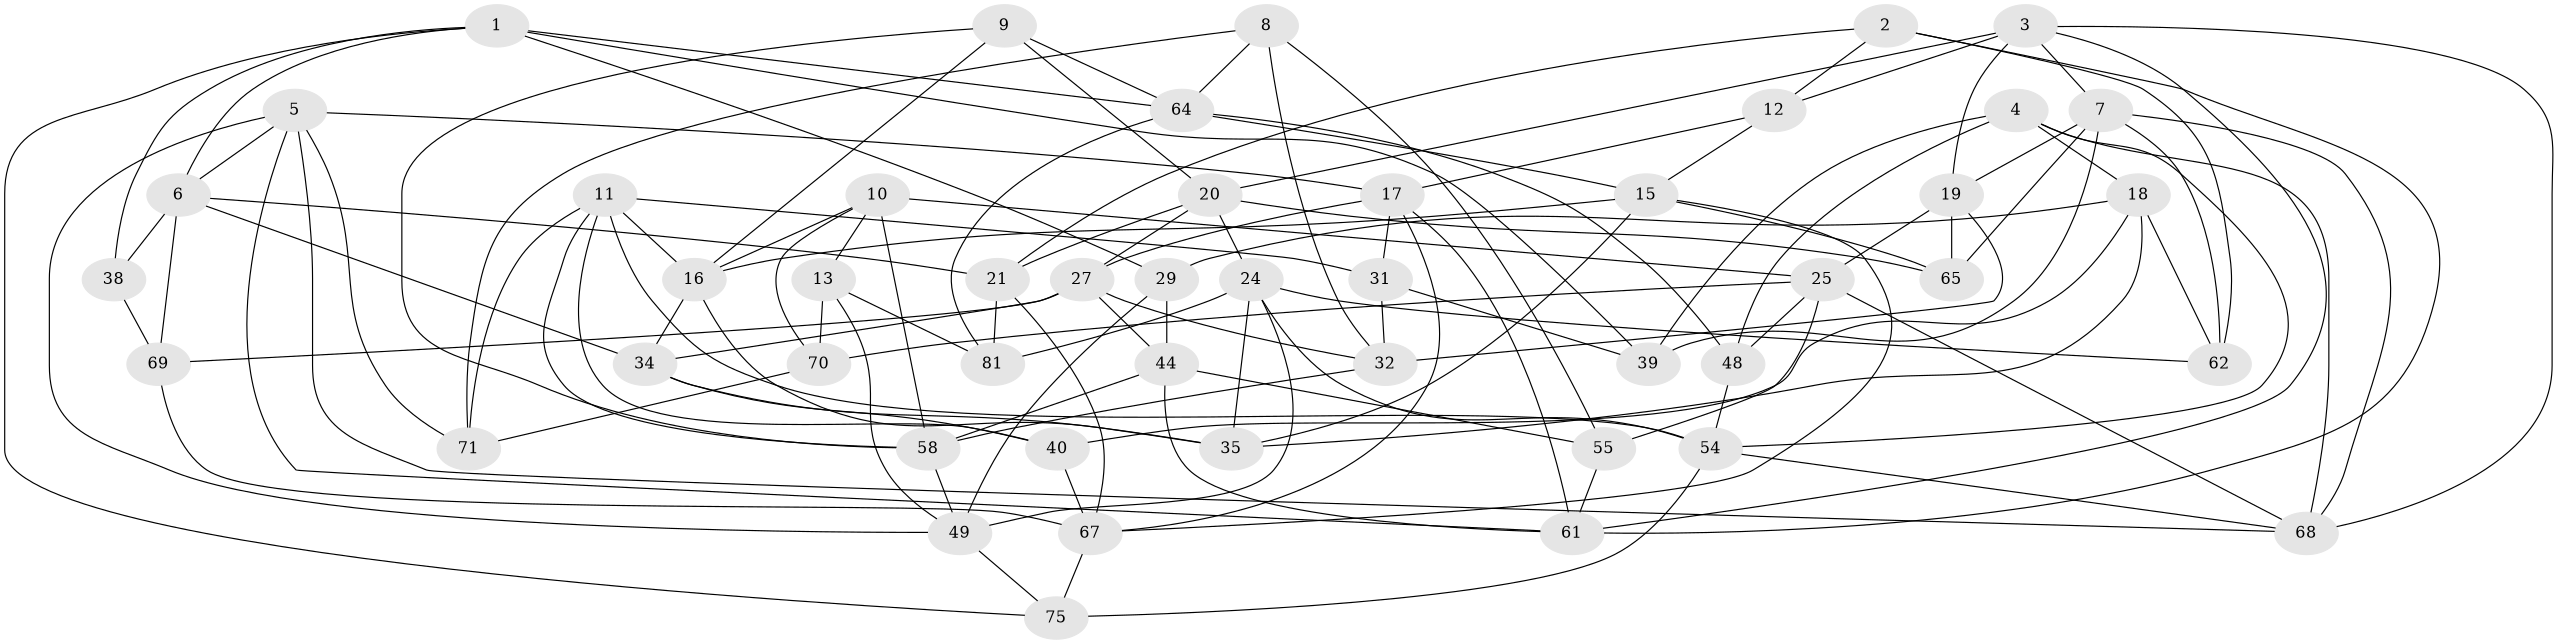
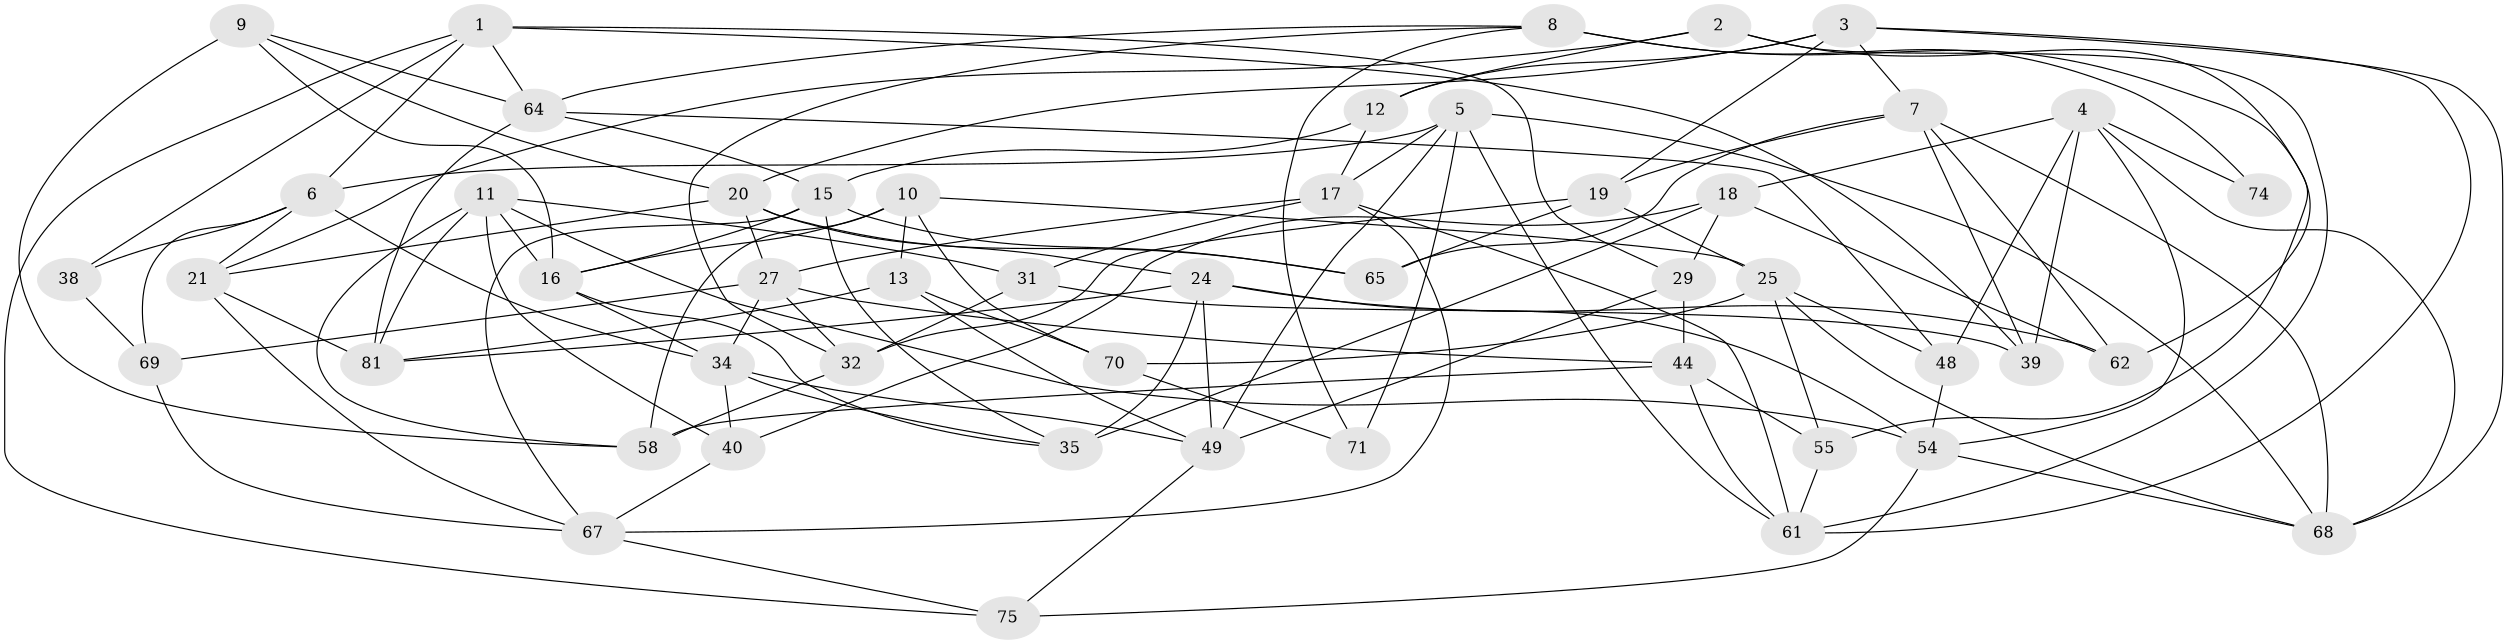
  graph {
    node [color=gray90 style=filled]
    1 [super="+42"]
    6 [super="+78"]
    n3 [label=64 super="+26"]
    29
    38
    39
    75
    21 [super="+46"]
    34 [super="+72"]
    n10 [label=69]
    48
    15 [super="+37"]
    81
    49 [super="+56"]
    44 [super="+57"]
    2
    12
    61 [super="+66"]
    62
    17 [super="+69"]
    67 [super="+77"]
    3 [super="+47"]
    7 [super="+51"]
    19 [super="+52"]
    20 [super="+45"]
    68 [super="+80"]
    65
    32 [super="+64"]
    25 [super="+30"]
    27 [super="+36"]
    24 [super="+33"]
    4 [super="+22"]
    18 [super="+76"]
    54 [super="+59"]
+   74
    40
    35 [super="+79"]
    5 [super="+50"]
    71
    31
    8 [super="+53"]
    55
    58 [super="+73"]
    9
    16 [super="+28"]
    10 [super="+41"]
    13 [super="+23"]
    70
    11 [super="+43"]
    1 -- 6
    1 -- n3
    1 -- 29
    1 -- 38
    1 -- 39
    1 -- 75
    6 -- 38
    6 -- 21
    6 -- 34
    6 -- n10
    n3 -- 48
    n3 -- 15
    n3 -- 81
    29 -- 49
    29 -- 44
    38 -- n10
    21 -- 81
    21 -- 67
-   58 -- 49
+   34 -- 49
    34 -- 40
    34 -- 35
    n10 -- 67
    48 -- 54
    15 -- 67
    15 -- 65
    15 -- 35
    15 -- 16
    49 -- 75
    44 -- 61
    44 -- 55
    44 -- 58
    2 -- 21
    2 -- 12
    2 -- 61
    2 -- 62
    12 -- 15
    12 -- 17
    17 -- 61
    17 -- 67
    17 -- 27
    17 -- 31
    67 -- 75
    3 -- 12
    3 -- 61
    3 -- 7
    3 -- 19
    3 -- 20
    3 -- 68
    7 -- 39
    7 -- 62
    7 -- 19
    7 -- 68
    7 -- 65
    19 -- 65
    19 -- 32 [weight=2]
    19 -- 25
    20 -- 21
    20 -- 65
    20 -- 27
    20 -- 24
    32 -- 58
    25 -- 48
    25 -- 68
    25 -- 55
    25 -- 70
    27 -- 34
    27 -- n10
    27 -- 44
    27 -- 32
    24 -- 81
    24 -- 49
    24 -- 62
    24 -- 54
    24 -- 35
    4 -- 39
    4 -- 48
    4 -- 68
    4 -- 18
    4 -- 54
+   4 -- 74
    18 -- 29
    18 -- 62
    18 -- 40
    18 -- 35 [weight=2]
    54 -- 75
    54 -- 68
    40 -- 67
    5 -- 6
    5 -- 49
    5 -- 61
    5 -- 17
    5 -- 68
    5 -- 71
    31 -- 39
    31 -- 32
    8 -- n3
    8 -- 32
+   8 -- 74 [weight=2]
    8 -- 71
    8 -- 55
    55 -- 61
    9 -- n3
    9 -- 20
    9 -- 58
    9 -- 16
    16 -- 34
    16 -- 35
    10 -- 25
    10 -- 58 [weight=2]
    10 -- 16
    10 -- 13
    10 -- 70
    13 -- 81
    13 -- 49
    13 -- 70
    70 -- 71
    11 -- 54
    11 -- 40
-   11 -- 71
+   11 -- 81
    11 -- 31
    11 -- 58
    11 -- 16
  }
